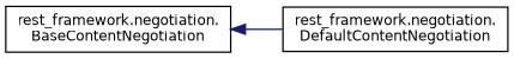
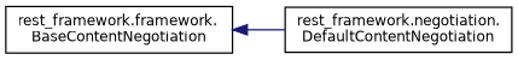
  digraph {
    rankdir=LR
    node [color=black fillcolor=white fontname=Helvetica fontsize=10 shape=record style=filled]
-   n1 [height=0.2 label="rest_framework.negotiation.\lBaseContentNegotiation" width=0.4]
+   n1 [height=0.2 label="rest_framework.framework.\lBaseContentNegotiation" width=0.4]
    n2 [height=0.2 label="rest_framework.negotiation.\lDefaultContentNegotiation" width=0.4]
    n1 -> n2 [color=midnightblue dir=back fontname=Helvetica fontsize=10 labelfontname=Helvetica labelfontsize=10 style=solid]
  }
